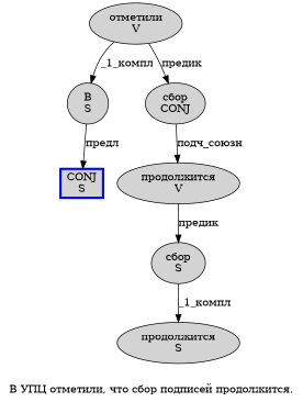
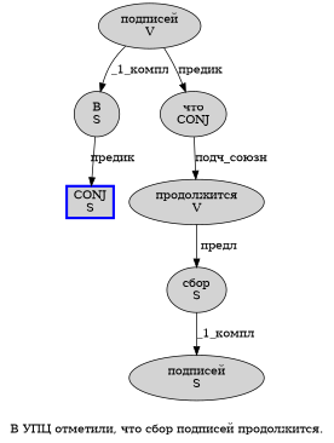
  digraph {
    label="В УПЦ отметили, что сбор подписей продолжится."
    node [fillcolor=lightgray penwidth=1 shape=ellipse style=filled]
    n1 [label="В\nS"]
    n2 [color=blue label="CONJ\nS" penwidth=3 shape=box]
-   n3 [label="отметили\nV"]
-   n4 [label="сбор\nCONJ"]
+   n3 [label="подписей\nV"]
+   n4 [label="что\nCONJ"]
    n5 [label="продолжится\nV"]
    n6 [label="сбор\nS"]
-   n7 [label="продолжится\nS"]
-   n1 -> n2 [label="предл"]
+   n7 [label="подписей\nS"]
+   n1 -> n2 [label="предик"]
    n3 -> n1 [label="_1_компл"]
    n3 -> n4 [label="предик"]
    n4 -> n5 [label="подч_союзн"]
-   n5 -> n6 [label="предик"]
+   n5 -> n6 [label="предл"]
    n6 -> n7 [label="_1_компл"]
  }
